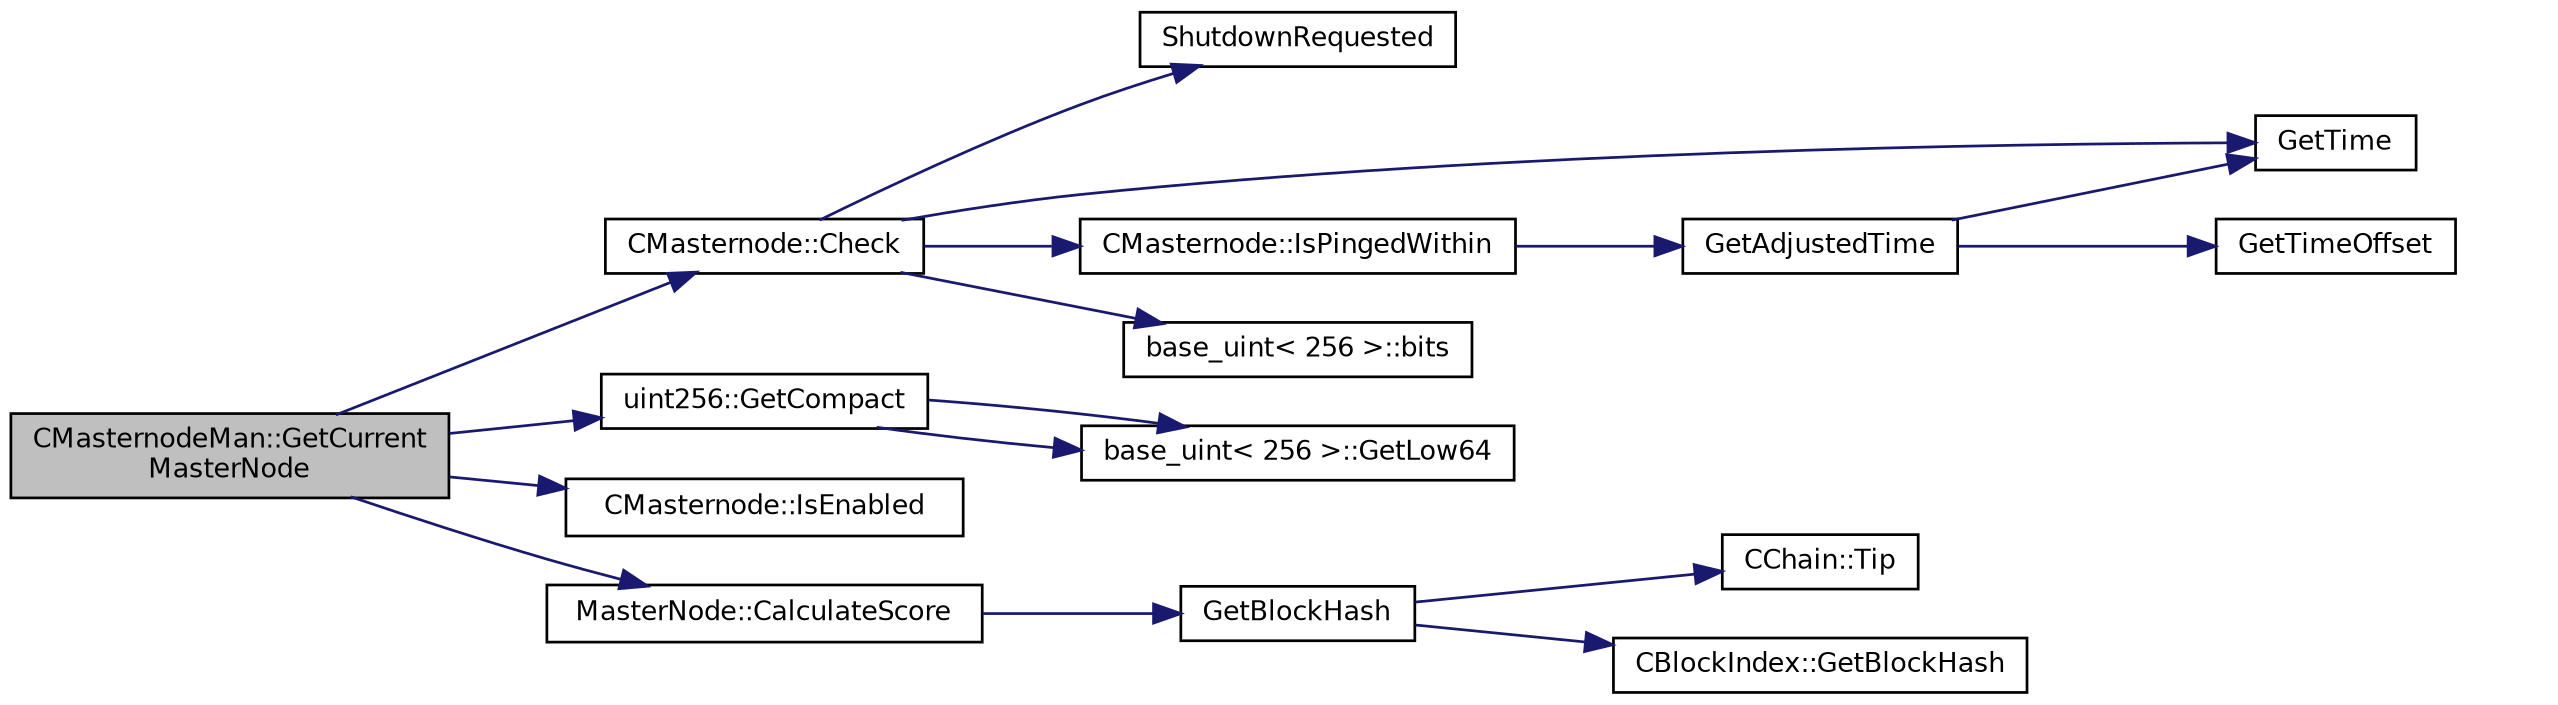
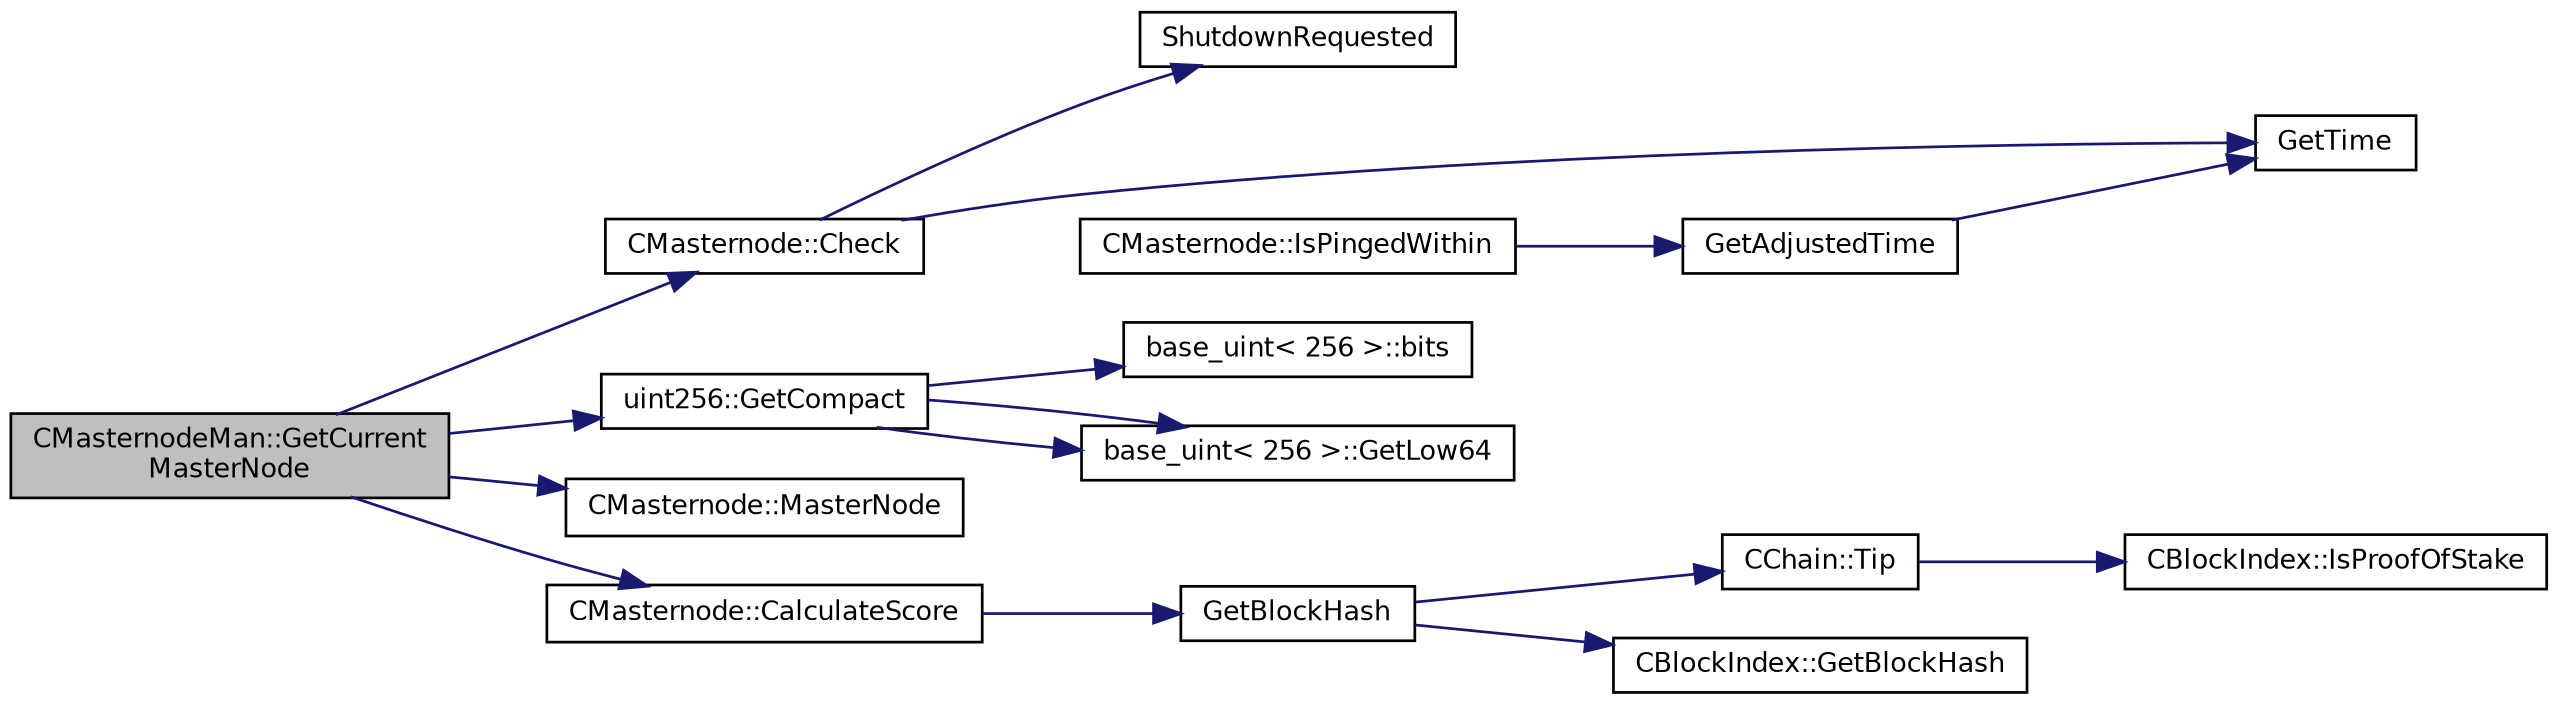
  digraph {
    rankdir=LR
    node [color=black fillcolor=white fontname=Helvetica fontsize=10 shape=record style=filled]
    edge [color=midnightblue fontname=Helvetica fontsize=10 labelfontname=Helvetica labelfontsize=10 style=solid]
    n1 [fillcolor=grey75 fontcolor=black height=0.2 label="CMasternodeMan::GetCurrent\lMasterNode" width=0.4]
    n2 [height=0.2 label="CMasternode::Check" width=0.4]
-   n3 [height=0.2 label="CMasternode::IsEnabled" width=0.4]
-   n4 [height=0.2 label="MasterNode::CalculateScore" width=0.4]
+   n3 [height=0.2 label="CMasternode::MasterNode" width=0.4]
+   n4 [height=0.2 label="CMasternode::CalculateScore" width=0.4]
    n5 [height=0.2 label="uint256::GetCompact" width=0.4]
    n6 [height=0.2 label=ShutdownRequested width=0.4]
    n7 [height=0.2 label=GetTime width=0.4]
    n8 [height=0.2 label="CMasternode::IsPingedWithin" width=0.4]
    n9 [height=0.2 label=GetBlockHash width=0.4]
    n10 [height=0.2 label="base_uint\< 256 \>::bits" width=0.4]
    n11 [height=0.2 label="base_uint\< 256 \>::GetLow64" width=0.4]
    n12 [height=0.2 label=GetAdjustedTime width=0.4]
-   n13 [height=0.2 label=GetTimeOffset width=0.4]
    n14 [height=0.2 label="CChain::Tip" width=0.4]
+   n15 [height=0.2 label="CBlockIndex::IsProofOfStake" width=0.4]
    n16 [height=0.2 label="CBlockIndex::GetBlockHash" width=0.4]
    n1 -> n2
    n1 -> n3
    n1 -> n4
    n1 -> n5
    n2 -> n6
    n2 -> n7
-   n2 -> n8
    n4 -> n9
-   n2 -> n10
+   n5 -> n10
    n5 -> n11
    n5 -> n11
    n8 -> n12
    n9 -> n14
    n9 -> n16
    n12 -> n7
-   n12 -> n13
+   n14 -> n15
  }
